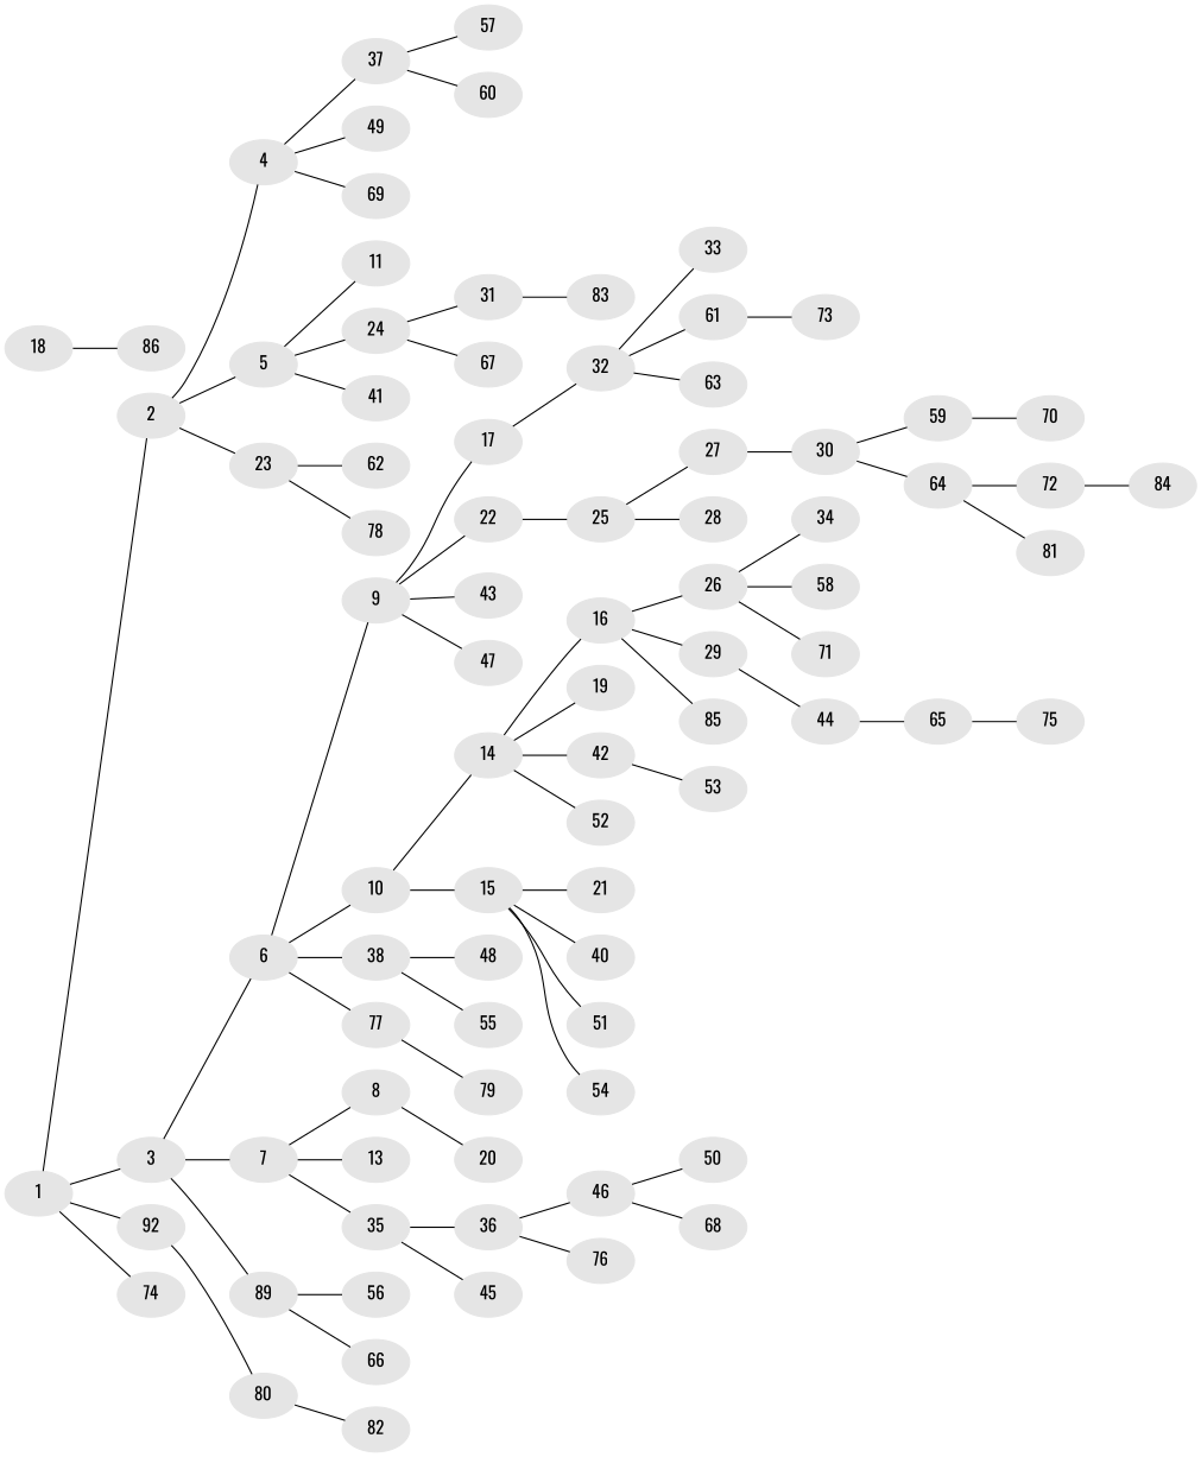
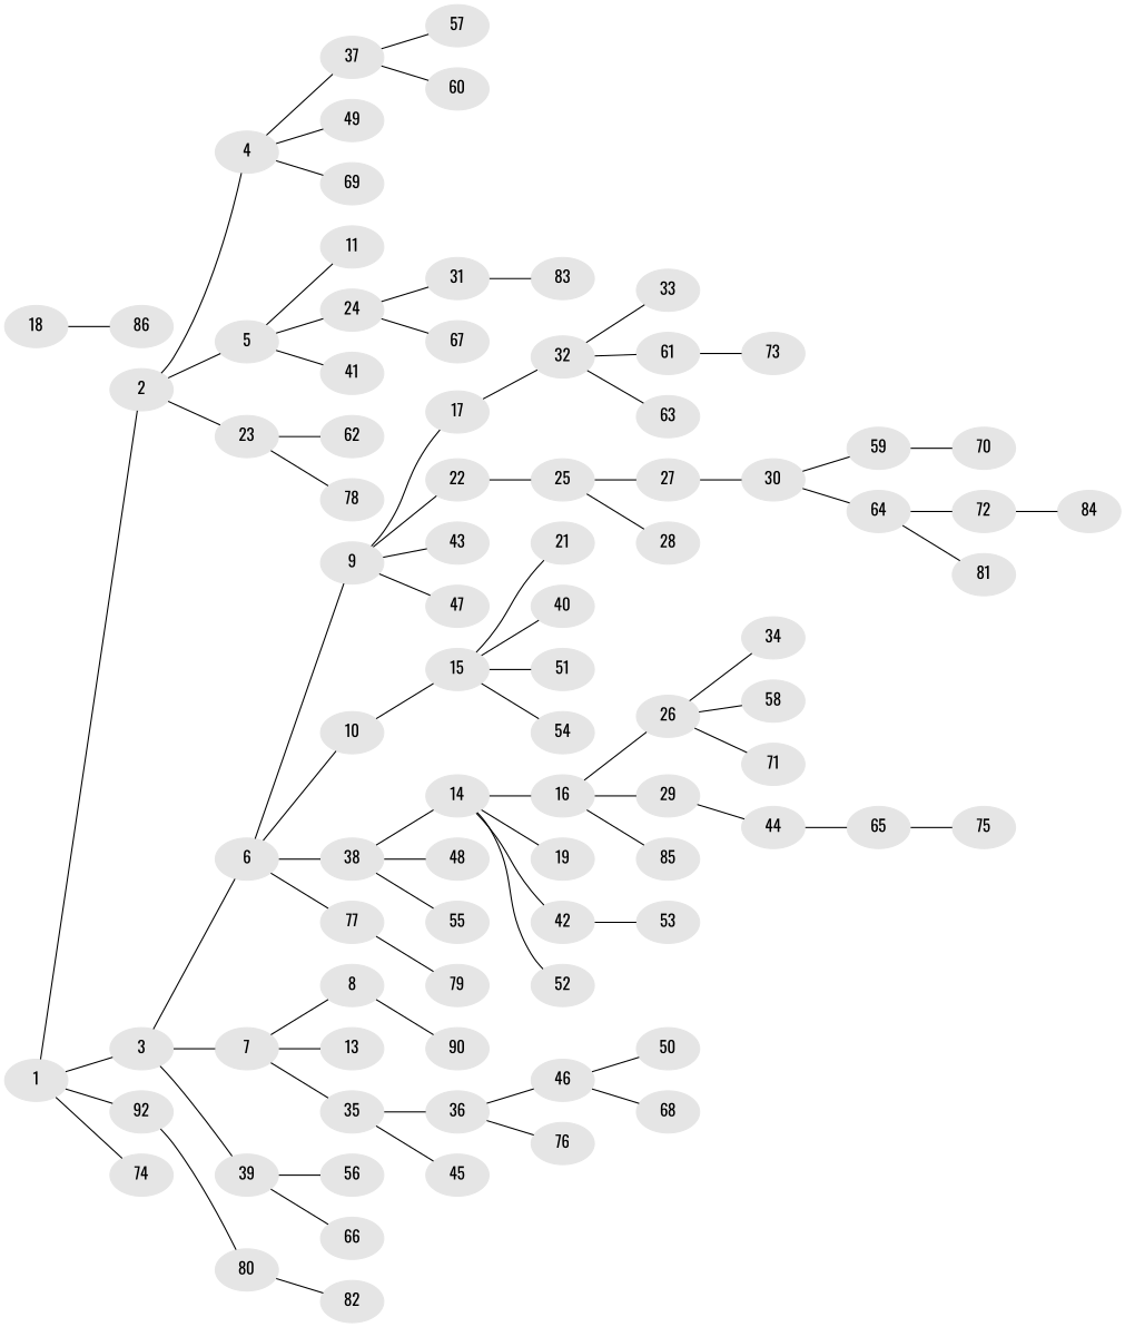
  graph {
    fontname=Oswald
    rankdir=LR
    node [color=gray90 fontname=Oswald style=filled]
    edge [fontname=Oswald]
    1
    2
    3
    n4 [label=92]
    74
    4
    5
    23
    6
    7
-   39 [label=89]
+   39
    80
    37
    49
    69
    11
    24
    41
    62
    78
    9
    10
    38
    77
    8
    13
    35
    56
    66
    57
    60
    31
    67
    17
    22
    43
    47
    14
    15
    48
    55
    79
-   20
+   20 [label=90]
    36
    45
    32
    25
    16
    19
    42
    52
    21
    40
    51
    54
    82
    18
    86
    26
    29
    85
    53
    34
    58
    71
    44
    33
    61
    63
    27
    28
    83
    30
    59
    64
    65
    70
    72
    81
    73
    46
    76
    50
    68
    75
    84
    1 -- 2
    1 -- 3
    1 -- n4
    1 -- 74
    2 -- 4
    2 -- 5
    2 -- 23
    3 -- 6
    3 -- 7
    3 -- 39
    n4 -- 80
    4 -- 37
    4 -- 49
    4 -- 69
    5 -- 11
    5 -- 24
    5 -- 41
    23 -- 62
    23 -- 78
    6 -- 9
    6 -- 10
    6 -- 38
    6 -- 77
    7 -- 8
    7 -- 13
    7 -- 35
    39 -- 56
    39 -- 66
    80 -- 82
    37 -- 57
    37 -- 60
    24 -- 31
    24 -- 67
    9 -- 17
    9 -- 22
    9 -- 43
    9 -- 47
-   10 -- 14
+   38 -- 14
    10 -- 15
    38 -- 48
    38 -- 55
    77 -- 79
    8 -- 20
    35 -- 36
    35 -- 45
    31 -- 83
    17 -- 32
    22 -- 25
    14 -- 16
    14 -- 19
    14 -- 42
    14 -- 52
    15 -- 21
    15 -- 40
    15 -- 51
    15 -- 54
    36 -- 46
    36 -- 76
    32 -- 33
    32 -- 61
    32 -- 63
    25 -- 27
    25 -- 28
    16 -- 26
    16 -- 29
    16 -- 85
    42 -- 53
    18 -- 86
    26 -- 34
    26 -- 58
    26 -- 71
    29 -- 44
    44 -- 65
    61 -- 73
    27 -- 30
    30 -- 59
    30 -- 64
    59 -- 70
    64 -- 72
    64 -- 81
    65 -- 75
    72 -- 84
    46 -- 50
    46 -- 68
  }
